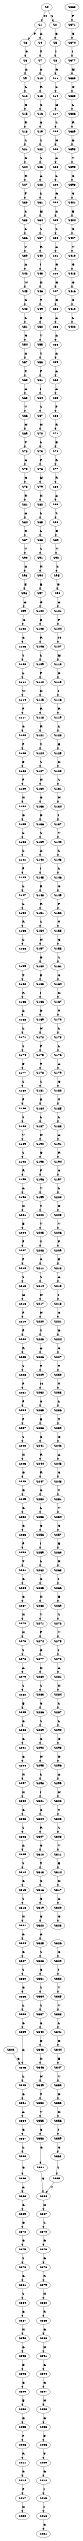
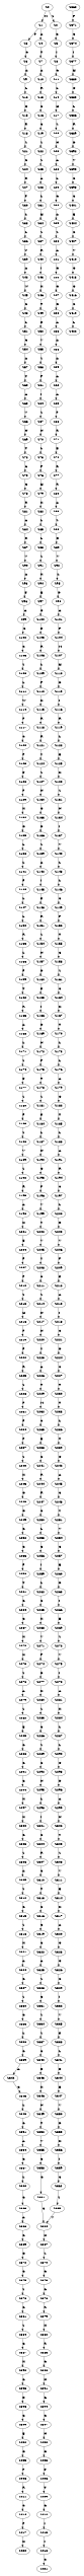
  strict digraph {
    S0
    S1
    S2
    S3
    S4
    S5
    S6
    S7
    S8
    S9
    S10
    S11
    S12
    S13
    S14
    S15
    S16
    S17
    S18
    S19
    S20
    S21
    S22
    S23
    S24
    S25
    S26
    S27
    S28
    S29
    S30
    S31
    S32
    S33
    S34
    S35
    S36
    S37
    S38
    S39
    S40
    S41
    S42
    S43
    S44
    S45
    S46
    S47
    S48
    S49
    S50
    S51
    S52
    S53
    S54
    S55
    S56
    S57
    S58
    S59
    S60
    S61
    S62
    S63
    S64
    S65
    S66
    S67
    S68
    S69
    S70
    S71
    S72
    S73
    S74
    S75
    S76
    S77
    S78
    S79
    S80
    S81
    S82
    S83
    S84
    S85
    S86
    S87
    S88
    S89
    S90
    S91
    S92
    S93
    S94
    S95
    S96
    S97
    S98
    S99
    S100
    S101
    S102
    S103
    S104
    S105
    S106
    S107
    S108
    S109
    S110
    S111
    S112
    S113
    S114
    S115
    S116
    S117
    S118
    S119
    S120
    S121
    S122
    S123
    S124
    S125
    S126
    S127
    S128
    S129
    S130
    S131
    S132
    S133
    S134
    S135
    S136
    S137
    S138
    S139
    S140
    S141
    S142
    S143
    S144
    S145
    S146
    S147
    S148
    S149
    S150
    S151
    S152
    S153
    S154
    S155
    S156
    S157
    S158
    S159
    S160
    S161
    S162
    S163
    S164
    S165
    S166
    S167
    S168
    S169
    S170
    S171
    S172
    S173
    S174
    S175
    S176
    S177
    S178
    S179
    S180
    S181
    S182
    S183
    S184
    S185
    S186
    S187
    S188
    S189
    S190
    S191
    S192
    S193
    S194
    S195
    S196
    S197
    S198
    S199
    S200
    S201
    S202
    S203
    S204
    S205
    S206
    S207
    S208
    S209
    S210
    S211
    S212
    S213
    S214
    S215
    S216
    S217
    S218
    S219
    S220
    S221
    S222
    S223
    S224
    S225
    S226
    S227
    S228
    S229
    S230
    S231
    S232
    S233
    S234
    S235
    S236
    S237
    S238
    S239
    S240
    S241
    S242
    S243
    S244
    S245
    S246
    S247
    S248
    S249
    S250
    S251
    S252
    S253
    S254
    S255
    S256
    S257
    S258
    S259
    S260
    S261
    S262
    S263
    S264
    S265
    S266
    S267
    S268
    S269
    S270
    S271
    S272
    S273
    S274
    S275
    S276
    S277
    S278
    S279
    S280
    S281
    S282
    S283
    S284
    S285
    S286
    S287
    S288
    S289
    S290
    S291
    S292
    S293
    S294
    S295
    S296
    S297
    S298
    S299
    S300
    S301
    S302
    S303
    S304
    S305
    S306
    S307
    S308
    S309
    S310
    S311
    S312
    S313
    S314
    S315
    S316
    S317
    S318
    S319
    S320
    S321
    S322
    S323
    S324
    S325
    S326
    S327
    S328
    S329
    S330
    S331
    S332
    S333
    S334
    S335
    S336
    S337
    S338
    S339
    S340
    S341
    S342
    S343
    S344
    S345
    S346
    S347
    S348
    S349
    S350
    S351
    S352
    S353
    S354
    S355
    S356
    S357
    S358
    S359
    S360
    S361
    S362
    S363
    S364
    S365
    S366
    S367
    S369
    S370
    S368
    S371
    S372
    S373
    S374
    S375
    S376
    S377
    S378
    S379
    S380
    S381
    S382
    S383
    S384
    S385
    S386
    S387
    S388
    S389
    S390
    S391
    S392
    S393
    S394
    S395
    S396
    S397
    S398
    S399
    S400
    S401
    S402
    S403
    S404
    S405
    S406
    S407
    n409 [label=S908]
    S409
    S410
    S411
    S412
    S413
    S414
    S415
    S416
    S417
    S418
    S419
    S420
    S421
    S422
    S0 -> S1 [label=M]
    S0 -> S2 [label=S]
    S1 -> S3 [label=P]
    S1 -> S4 [label=A]
    S2 -> S5 [label=G]
    S3 -> S6 [label=C]
    S4 -> S7 [label=T]
    S5 -> S8 [label=I]
    S6 -> S9 [label=A]
    S7 -> S10 [label=A]
    S8 -> S11 [label=G]
    S9 -> S12 [label=L]
    S10 -> S13 [label=R]
    S11 -> S14 [label=L]
    S12 -> S15 [label=Q]
    S13 -> S16 [label=C]
    S14 -> S17 [label=H]
    S15 -> S18 [label=R]
    S16 -> S19 [label=G]
    S17 -> S20 [label=S]
    S18 -> S21 [label=S]
    S19 -> S22 [label=S]
    S20 -> S23 [label=N]
    S21 -> S24 [label=G]
    S22 -> S25 [label=S]
    S23 -> S26 [label=A]
    S24 -> S27 [label=R]
    S25 -> S28 [label=A]
    S26 -> S29 [label=L]
    S27 -> S30 [label=P]
    S28 -> S31 [label=L]
    S29 -> S32 [label=G]
    S30 -> S33 [label=L]
    S31 -> S34 [label=H]
    S32 -> S35 [label=A]
    S33 -> S36 [label=L]
    S34 -> S37 [label=S]
    S35 -> S38 [label=S]
    S36 -> S39 [label=Y]
    S37 -> S40 [label=R]
    S38 -> S41 [label=A]
    S39 -> S42 [label=A]
    S40 -> S43 [label=I]
    S41 -> S44 [label=Q]
    S42 -> S45 [label=W]
    S43 -> S46 [label=K]
    S44 -> S47 [label=Q]
    S45 -> S48 [label=G]
    S46 -> S49 [label=T]
    S47 -> S50 [label=Q]
    S48 -> S51 [label=L]
    S49 -> S52 [label=F]
    S50 -> S53 [label=A]
    S51 -> S54 [label=G]
    S52 -> S55 [label=V]
    S53 -> S56 [label=A]
    S54 -> S57 [label=A]
    S55 -> S58 [label=S]
    S56 -> S59 [label=A]
    S57 -> S60 [label=T]
    S58 -> S61 [label=P]
    S59 -> S62 [label=A]
    S60 -> S63 [label=A]
    S61 -> S64 [label=I]
    S62 -> S65 [label=A]
    S63 -> S66 [label=V]
    S64 -> S67 [label=S]
    S65 -> S68 [label=P]
    S66 -> S69 [label=N]
    S67 -> S70 [label=N]
    S68 -> S71 [label=R]
    S69 -> S72 [label=T]
    S70 -> S73 [label=L]
    S71 -> S74 [label=E]
    S72 -> S75 [label=G]
    S73 -> S76 [label=P]
    S74 -> S77 [label=R]
    S75 -> S78 [label=G]
    S76 -> S79 [label=H]
    S77 -> S80 [label=R]
    S78 -> S81 [label=R]
    S79 -> S82 [label=K]
    S80 -> S83 [label=A]
    S81 -> S84 [label=A]
    S82 -> S85 [label=L]
    S83 -> S86 [label=S]
    S84 -> S87 [label=R]
    S85 -> S88 [label=L]
    S86 -> S89 [label=D]
    S87 -> S90 [label=V]
    S88 -> S91 [label=S]
    S89 -> S92 [label=V]
    S90 -> S93 [label=A]
    S91 -> S94 [label=K]
    S92 -> S95 [label=L]
    S93 -> S96 [label=F]
    S94 -> S97 [label=E]
    S95 -> S98 [label=D]
    S96 -> S99 [label=A]
    S97 -> S100 [label=Q]
    S98 -> S101 [label=A]
    S99 -> S102 [label=G]
    S100 -> S103 [label=F]
    S101 -> S104 [label=P]
    S102 -> S105 [label=C]
    S103 -> S106 [label=R]
    S104 -> S107 [label=M]
    S105 -> S108 [label=S]
    S106 -> S109 [label=L]
    S107 -> S110 [label=H]
    S108 -> S111 [label=L]
    S109 -> S112 [label=P]
    S110 -> S113 [label=D]
    S111 -> S114 [label=W]
    S112 -> S115 [label=K]
    S113 -> S116 [label=I]
    S114 -> S117 [label=P]
    S115 -> S118 [label=R]
    S116 -> S119 [label=R]
    S117 -> S120 [label=C]
    S118 -> S121 [label=R]
    S119 -> S122 [label=L]
    S120 -> S123 [label=P]
    S121 -> S124 [label=Y]
    S122 -> S125 [label=E]
    S123 -> S126 [label=F]
    S124 -> S127 [label=S]
    S125 -> S128 [label=K]
    S126 -> S129 [label=P]
    S127 -> S130 [label=N]
    S128 -> S131 [label=S]
    S129 -> S132 [label=K]
    S130 -> S133 [label=Q]
    S131 -> S134 [label=N]
    S132 -> S135 [label=Q]
    S133 -> S136 [label=D]
    S134 -> S137 [label=I]
    S135 -> S138 [label=L]
    S136 -> S139 [label=S]
    S137 -> S140 [label=V]
    S138 -> S141 [label=L]
    S139 -> S142 [label=A]
    S140 -> S143 [label=L]
    S141 -> S144 [label=P]
    S142 -> S145 [label=I]
    S143 -> S146 [label=L]
    S144 -> S147 [label=L]
    S145 -> S148 [label=F]
    S146 -> S149 [label=G]
    S147 -> S150 [label=L]
    S148 -> S151 [label=R]
    S149 -> S152 [label=P]
    S150 -> S153 [label=R]
    S151 -> S154 [label=S]
    S152 -> S155 [label=T]
    S153 -> S156 [label=L]
    S154 -> S157 [label=N]
    S155 -> S158 [label=G]
+   S156 -> S159 [label=P]
    S157 -> S160 [label=D]
    S158 -> S161 [label=S]
    S159 -> S162 [label=T]
    S160 -> S163 [label=F]
    S161 -> S164 [label=G]
    S162 -> S165 [label=R]
    S163 -> S166 [label=I]
    S164 -> S167 [label=K]
    S165 -> S168 [label=A]
    S166 -> S169 [label=D]
    S167 -> S170 [label=T]
    S168 -> S171 [label=L]
    S169 -> S172 [label=N]
    S170 -> S173 [label=L]
    S171 -> S174 [label=S]
    S172 -> S175 [label=P]
    S173 -> S176 [label=L]
    S174 -> S177 [label=F]
    S175 -> S178 [label=T]
    S176 -> S179 [label=A]
    S177 -> S180 [label=S]
    S178 -> S181 [label=S]
    S179 -> S182 [label=Q]
    S180 -> S183 [label=P]
    S181 -> S184 [label=F]
    S182 -> S185 [label=T]
    S183 -> S186 [label=S]
    S184 -> S187 [label=L]
    S185 -> S188 [label=L]
    S186 -> S189 [label=V]
    S187 -> S190 [label=N]
    S188 -> S191 [label=A]
    S189 -> S192 [label=S]
    S190 -> S193 [label=Q]
    S191 -> S194 [label=R]
    S192 -> S195 [label=R]
    S193 -> S196 [label=P]
    S194 -> S197 [label=C]
    S195 -> S198 [label=A]
    S196 -> S199 [label=V]
    S197 -> S200 [label=L]
    S198 -> S201 [label=K]
    S199 -> S202 [label=Y]
    S200 -> S203 [label=D]
    S201 -> S204 [label=E]
    S202 -> S205 [label=V]
    S203 -> S206 [label=V]
    S204 -> S207 [label=P]
    S205 -> S208 [label=Y]
    S206 -> S209 [label=P]
    S207 -> S210 [label=P]
    S208 -> S211 [label=C]
    S209 -> S212 [label=F]
    S210 -> S213 [label=S]
    S211 -> S214 [label=S]
    S212 -> S215 [label=A]
    S213 -> S216 [label=H]
    S214 -> S217 [label=N]
    S215 -> S218 [label=I]
    S216 -> S219 [label=P]
    S217 -> S220 [label=N]
    S218 -> S221 [label=C]
    S219 -> S222 [label=P]
    S220 -> S223 [label=Y]
    S221 -> S224 [label=D]
    S222 -> S225 [label=R]
    S223 -> S226 [label=A]
    S224 -> S227 [label=C]
    S225 -> S228 [label=S]
    S226 -> S229 [label=T]
    S227 -> S230 [label=T]
    S228 -> S231 [label=P]
    S229 -> S232 [label=M]
    S230 -> S233 [label=T]
    S231 -> S234 [label=P]
    S232 -> S235 [label=C]
    S233 -> S236 [label=L]
    S234 -> S237 [label=P]
    S235 -> S238 [label=E]
    S236 -> S239 [label=T]
    S237 -> S240 [label=S]
    S238 -> S241 [label=G]
    S239 -> S242 [label=Q]
    S240 -> S243 [label=K]
    S241 -> S244 [label=R]
    S242 -> S245 [label=A]
    S243 -> S246 [label=Q]
    S244 -> S247 [label=R]
    S245 -> S248 [label=G]
    S246 -> S249 [label=Q]
    S247 -> S250 [label=G]
    S248 -> S251 [label=Y]
    S249 -> S252 [label=G]
    S250 -> S253 [label=L]
    S251 -> S254 [label=V]
    S252 -> S255 [label=G]
    S253 -> S256 [label=G]
    S254 -> S257 [label=G]
    S255 -> S258 [label=P]
    S256 -> S259 [label=I]
    S257 -> S260 [label=E]
    S258 -> S261 [label=T]
    S259 -> S262 [label=L]
    S260 -> S263 [label=D]
    S261 -> S264 [label=G]
    S262 -> S265 [label=G]
    S263 -> S266 [label=I]
    S264 -> S267 [label=G]
    S265 -> S268 [label=K]
    S266 -> S269 [label=E]
    S267 -> S270 [label=K]
    S268 -> S271 [label=V]
    S269 -> S272 [label=S]
    S270 -> S273 [label=K]
    S271 -> S274 [label=P]
    S272 -> S275 [label=V]
    S273 -> S276 [label=S]
    S274 -> S277 [label=D]
    S275 -> S278 [label=I]
    S276 -> S279 [label=A]
    S277 -> S280 [label=K]
    S278 -> S281 [label=A]
    S279 -> S282 [label=S]
    S280 -> S283 [label=S]
    S281 -> S284 [label=K]
    S282 -> S285 [label=E]
    S283 -> S286 [label=G]
    S284 -> S287 [label=L]
    S285 -> S288 [label=G]
    S286 -> S289 [label=S]
    S287 -> S290 [label=L]
    S288 -> S291 [label=G]
    S289 -> S292 [label=G]
    S290 -> S293 [label=Q]
    S291 -> S294 [label=G]
    S292 -> S295 [label=N]
    S293 -> S296 [label=D]
    S294 -> S297 [label=K]
    S295 -> S298 [label=L]
    S296 -> S299 [label=A]
    S297 -> S300 [label=K]
    S298 -> S301 [label=I]
    S299 -> S302 [label=N]
    S300 -> S303 [label=G]
    S301 -> S304 [label=G]
    S302 -> S305 [label=Y]
    S303 -> S306 [label=S]
    S304 -> S307 [label=R]
    S305 -> S308 [label=S]
    S306 -> S309 [label=A]
    S307 -> S310 [label=G]
    S308 -> S311 [label=V]
    S309 -> S312 [label=S]
    S310 -> S313 [label=T]
    S311 -> S314 [label=E]
    S312 -> S315 [label=G]
    S313 -> S316 [label=G]
    S314 -> S317 [label=K]
    S315 -> S318 [label=S]
    S316 -> S319 [label=G]
    S317 -> S320 [label=A]
    S318 -> S321 [label=K]
    S319 -> S322 [label=G]
    S320 -> S323 [label=Q]
    S321 -> S324 [label=A]
    S322 -> S325 [label=A]
+   S323 -> S326 [label=Q]
    S324 -> S327 [label=G]
    S325 -> S328 [label=S]
    S326 -> S329 [label=G]
    S327 -> S330 [label=S]
    S328 -> S331 [label=G]
    S329 -> S332 [label=I]
    S330 -> S333 [label=G]
    S331 -> S334 [label=S]
    S332 -> S335 [label=V]
    S333 -> S336 [label=L]
    S334 -> S337 [label=S]
-   S335 -> S338 [label=V]
+   S335 -> S338 [label=F]
    S336 -> S339 [label=G]
    S337 -> S340 [label=G]
    S338 -> S341 [label=L]
-   S339 -> S345 [label=A]
+   S339 -> S342 [label=A]
    S340 -> S343 [label=D]
    S341 -> S344 [label=D]
    S342 -> S345 [label=G]
    S343 -> S346 [label=K]
    S344 -> S347 [label=E]
    S345 -> S348 [label=L]
    S346 -> S349 [label=N]
    S347 -> S350 [label=V]
    S348 -> S351 [label=G]
    S349 -> S352 [label=T]
    S350 -> S353 [label=D]
    S351 -> S354 [label=A]
    S352 -> S355 [label=V]
    S353 -> S356 [label=K]
    S354 -> S357 [label=G]
    S355 -> S358 [label=G]
    S356 -> S359 [label=I]
    S357 -> S360 [label=L]
    S358 -> S361 [label=G]
    S359 -> S362 [label=G]
    S360 -> S363 [label=G]
    S361 -> S364 [label=G]
    S362 -> S365 [label=S]
    S363 -> S366 [label=A]
    S364 -> S367 [label=K]
    S365 -> S364 [label=V]
    S366 -> S369 [label=G]
    S367 -> S370 [label=S]
    S369 -> S372 [label=Q]
    S370 -> S373 [label=G]
    S368 -> S371 [label=P]
    S371 -> S374 [label=G]
    S372 -> S375 [label=G]
    S373 -> S376 [label=G]
    S374 -> S377 [label=I]
    S375 -> S378 [label=S]
    S376 -> S379 [label=R]
    S377 -> S380 [label=H]
    S378 -> S381 [label=G]
    S379 -> S382 [label=K]
    S380 -> S383 [label=Q]
    S381 -> S384 [label=S]
    S382 -> S385 [label=R]
    S383 -> S386 [label=L]
    S384 -> S387 [label=G]
    S385 -> S388 [label=G]
    S386 -> S389 [label=R]
    S387 -> S390 [label=K]
    S388 -> S391 [label=N]
    S389 -> S392 [label=D]
    S390 -> S393 [label=G]
    S391 -> S394 [label=G]
    S392 -> S395 [label=V]
    S393 -> S396 [label=D]
    S394 -> S397 [label=G]
    S395 -> S398 [label=G]
    S396 -> S399 [label=G]
    S397 -> S400 [label=N]
    S398 -> S401 [label=G]
    S399 -> S402 [label=E]
    S400 -> S403 [label=Q]
    S401 -> S404 [label=E]
    S402 -> S405 [label=Q]
    S403 -> S406 [label=F]
    S404 -> S407 [label=G]
    S405 -> n409 [label=P]
    S406 -> S409 [label=T]
    S407 -> S410 [label=V]
    n409 -> S411 [label=R]
    S409 -> S412 [label=G]
    S410 -> S413 [label=Q]
    S411 -> S414 [label=C]
    S412 -> S415 [label=I]
    S413 -> S416 [label=Q]
    S414 -> S417 [label=P]
    S415 -> S418 [label=I]
    S416 -> S419 [label=G]
    S417 -> S420 [label=K]
    S418 -> S421 [label=C]
    S419 -> S422 [label=L]
  }
